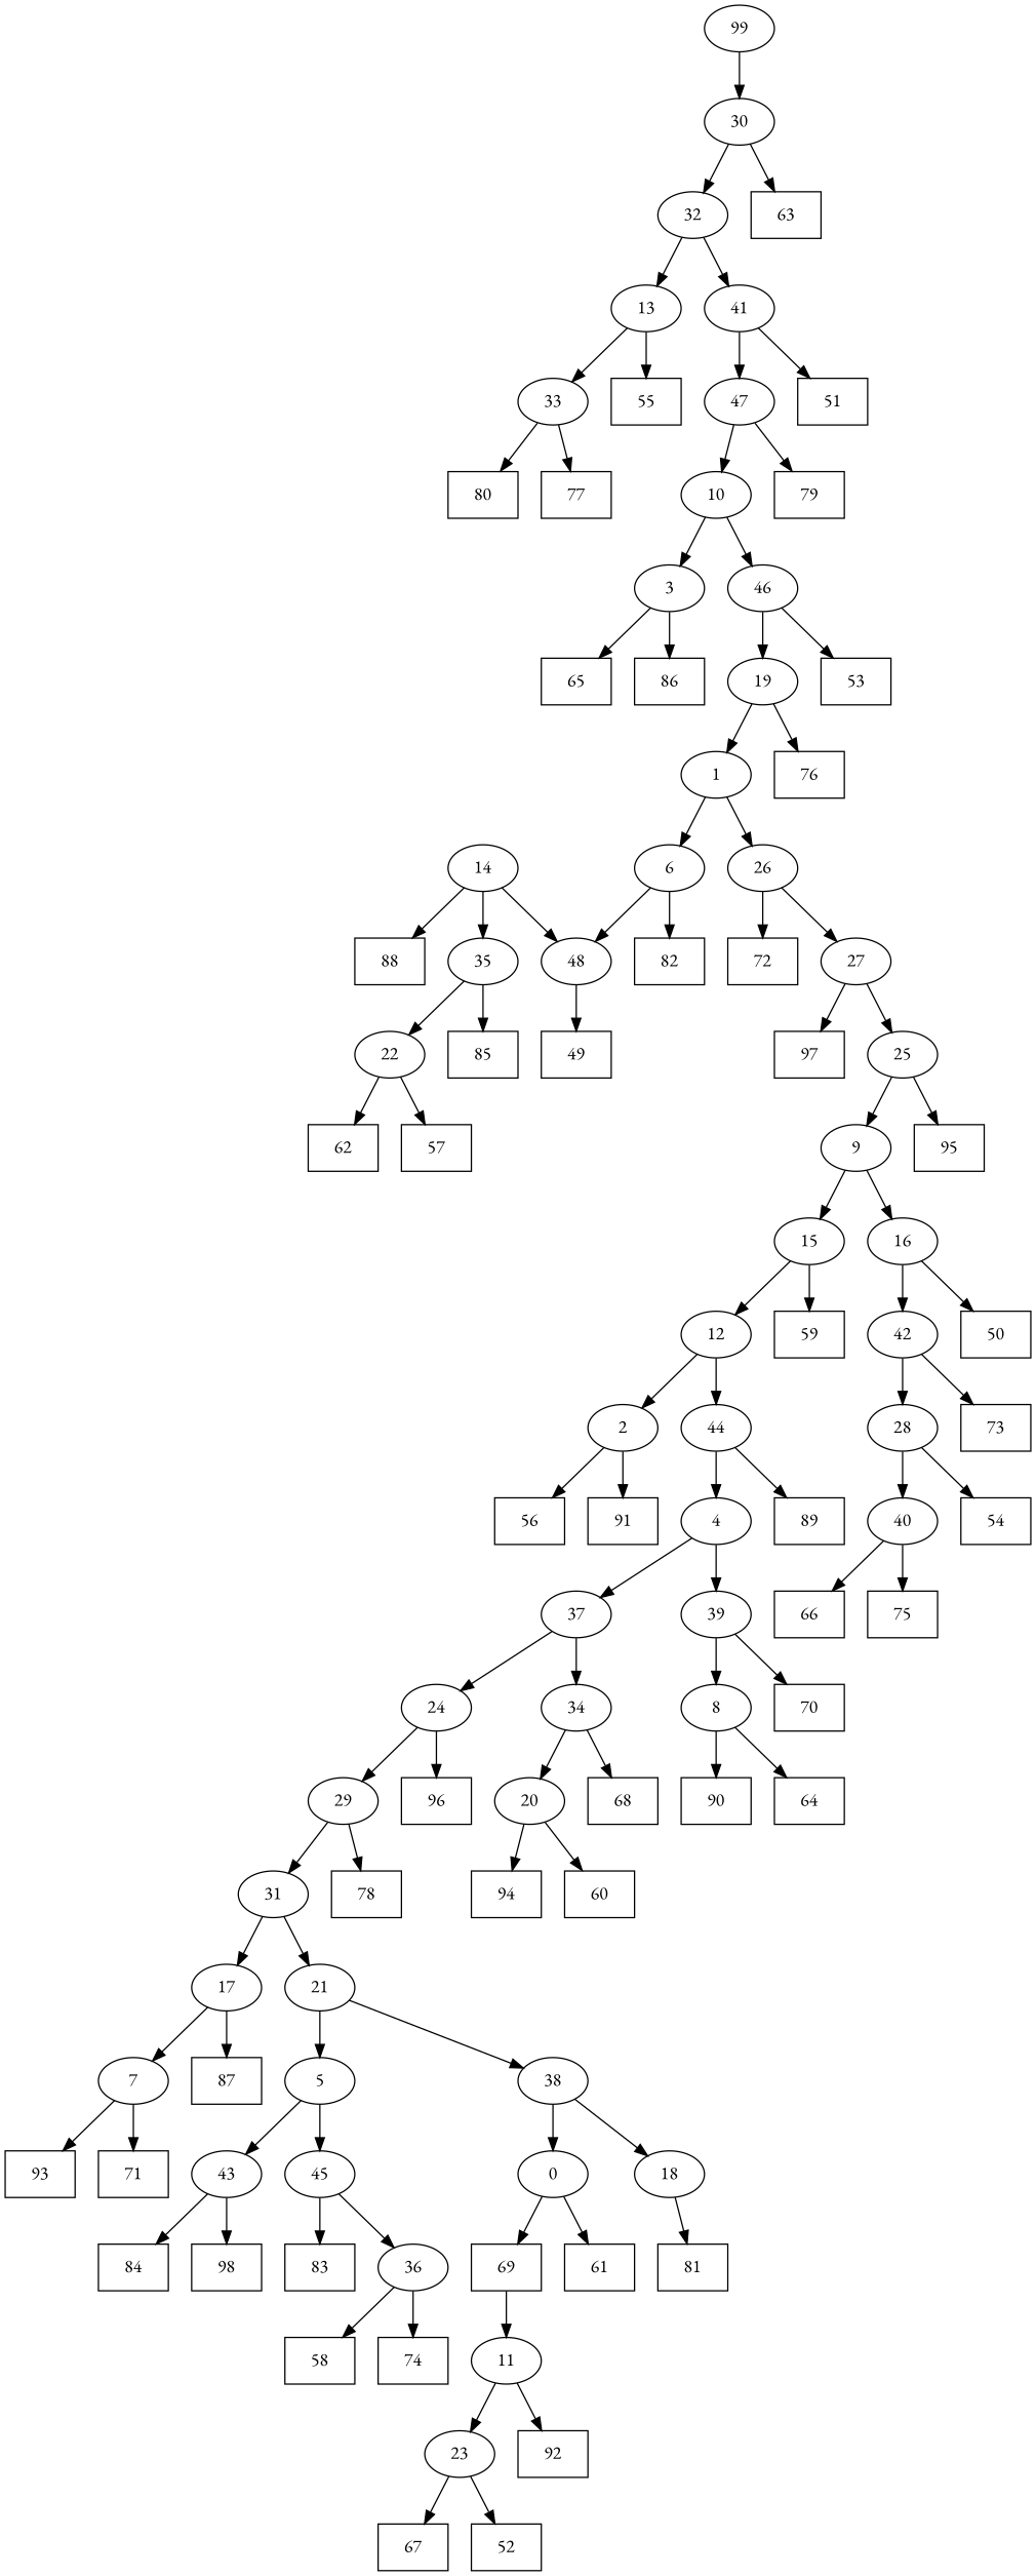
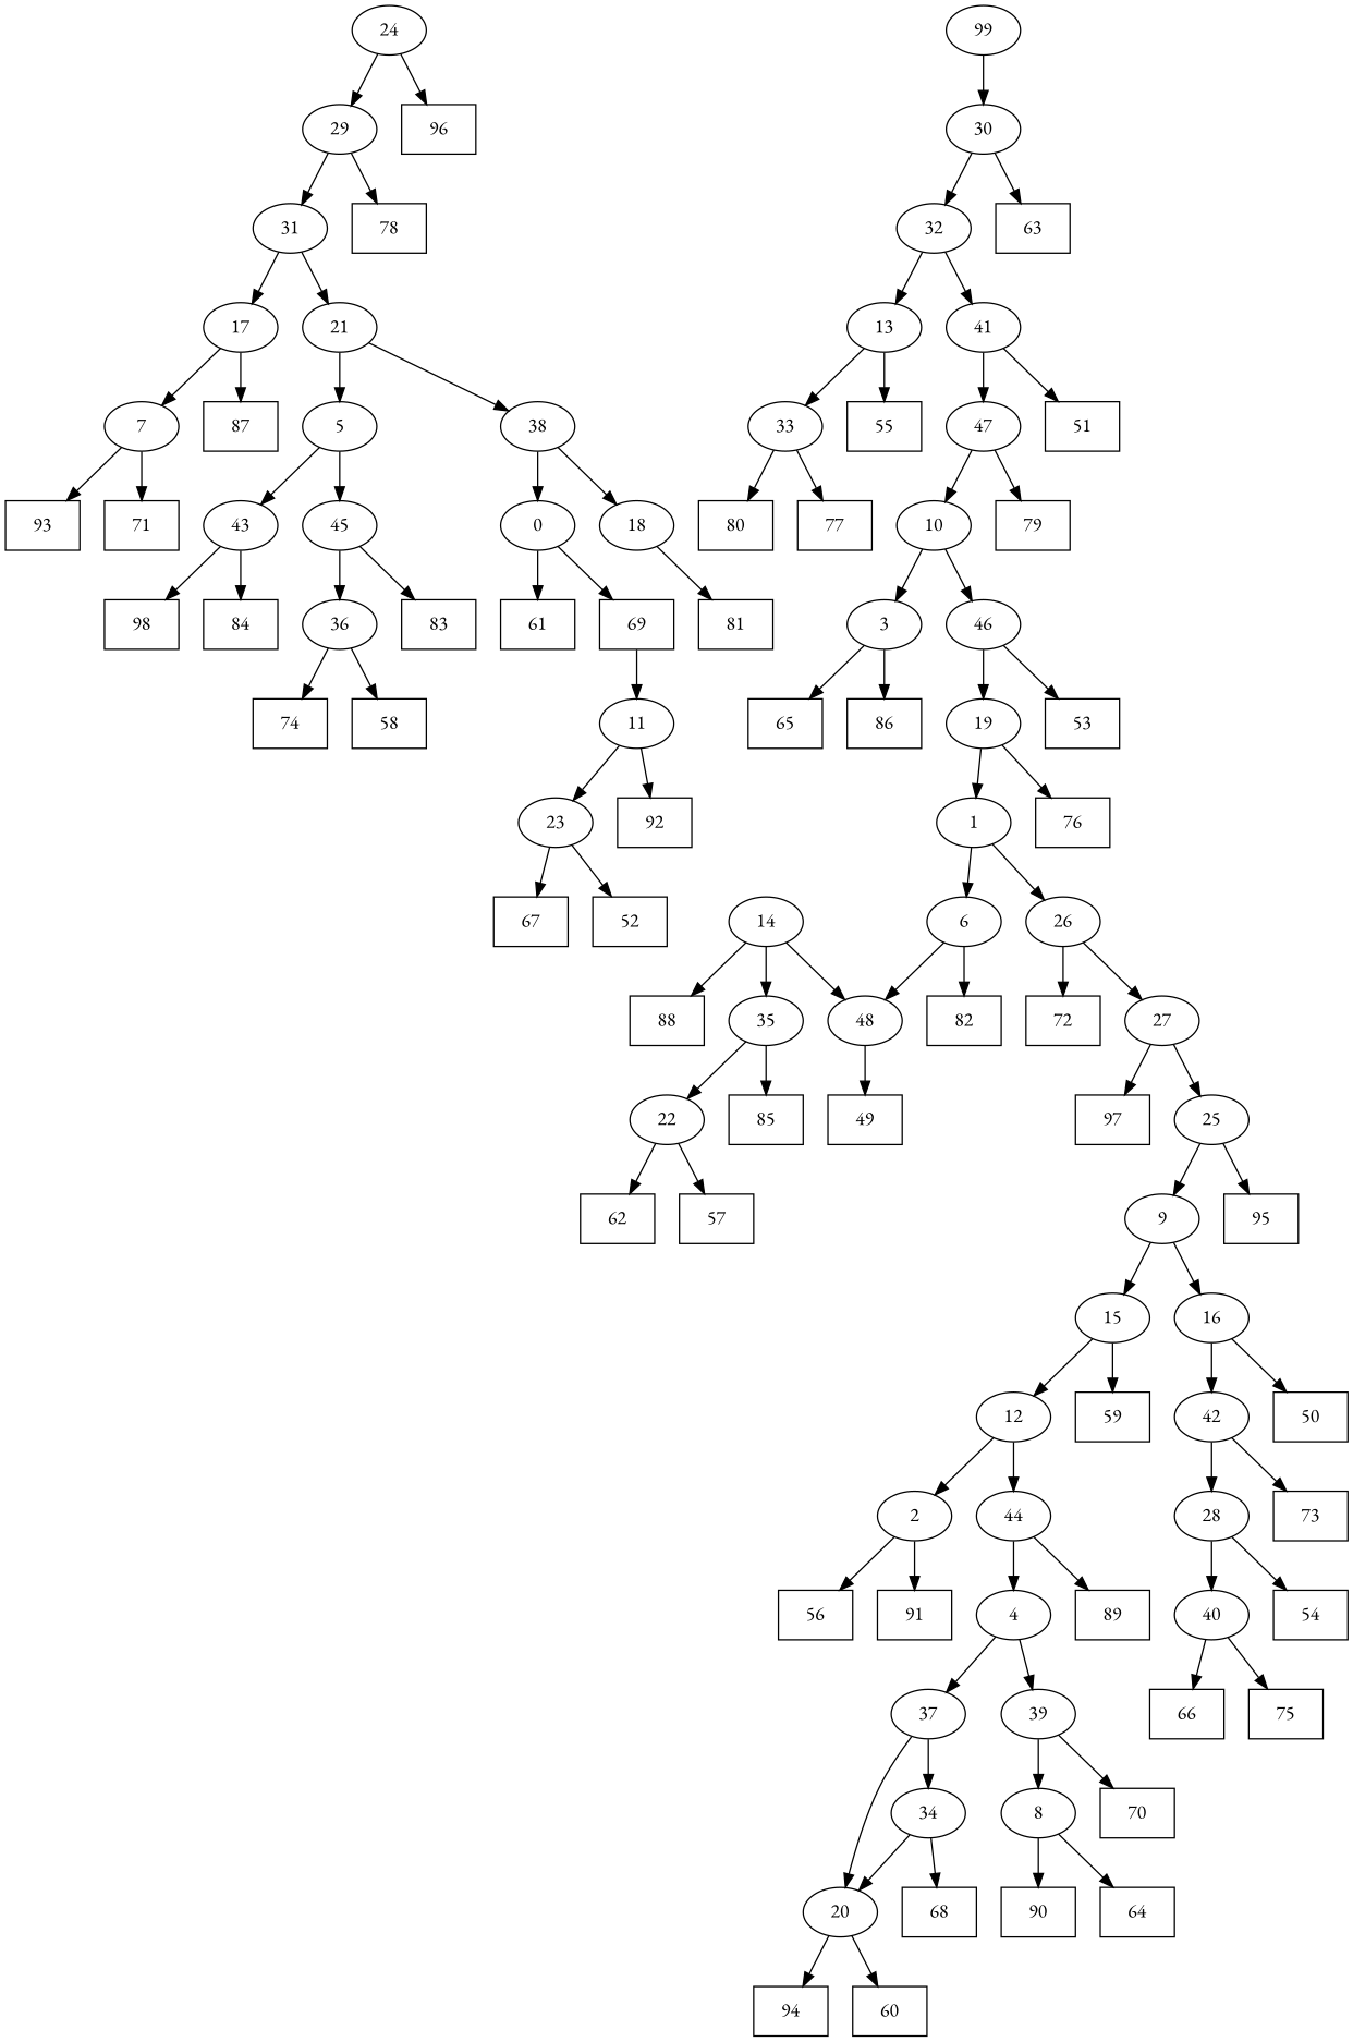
  digraph {
    fontname="EB Garamond"
    node [fontname="EB Garamond"]
    edge [fontname="EB Garamond"]
    n1 [label=0]
    n2 [label=61 shape=box]
    n3 [label=69 shape=box]
    n4 [label=11]
    n5 [label=1]
    n6 [label=6]
    n7 [label=26]
    n8 [label=48]
    n9 [label=82 shape=box]
    n10 [label=27]
    n11 [label=72 shape=box]
    n12 [label=2]
    n13 [label=56 shape=box]
    n14 [label=91 shape=box]
    n15 [label=3]
    n16 [label=65 shape=box]
    n17 [label=86 shape=box]
    n18 [label=4]
    n19 [label=37]
    n20 [label=39]
    n21 [label=24]
    n22 [label=34]
    n23 [label=8]
    n24 [label=70 shape=box]
    n25 [label=5]
    n26 [label=43]
    n27 [label=45]
    n28 [label=98 shape=box]
    n29 [label=84 shape=box]
    n30 [label=36]
    n31 [label=83 shape=box]
    n32 [label=49 shape=box]
    n33 [label=7]
    n34 [label=93 shape=box]
    n35 [label=71 shape=box]
    n36 [label=90 shape=box]
    n37 [label=64 shape=box]
    n38 [label=9]
    n39 [label=15]
    n40 [label=16]
    n41 [label=12]
    n42 [label=59 shape=box]
    n43 [label=42]
    n44 [label=50 shape=box]
    n45 [label=10]
    n46 [label=46]
    n47 [label=19]
    n48 [label=53 shape=box]
    n49 [label=23]
    n50 [label=92 shape=box]
    n51 [label=67 shape=box]
    n52 [label=52 shape=box]
    n53 [label=44]
    n54 [label=89 shape=box]
    n55 [label=13]
    n56 [label=33]
    n57 [label=55 shape=box]
    n58 [label=80 shape=box]
    n59 [label=77 shape=box]
    n60 [label=14]
    n61 [label=35]
    n62 [label=88 shape=box]
    n63 [label=22]
    n64 [label=85 shape=box]
    n65 [label=28]
    n66 [label=73 shape=box]
    n67 [label=17]
    n68 [label=87 shape=box]
    n69 [label=18]
    n70 [label=81 shape=box]
    n71 [label=76 shape=box]
    n72 [label=20]
    n73 [label=94 shape=box]
    n74 [label=60 shape=box]
    n75 [label=21]
    n76 [label=38]
    n77 [label=62 shape=box]
    n78 [label=57 shape=box]
    n79 [label=29]
    n80 [label=96 shape=box]
    n81 [label=31]
    n82 [label=78 shape=box]
    n83 [label=25]
    n84 [label=95 shape=box]
    n85 [label=97 shape=box]
    n86 [label=40]
    n87 [label=54 shape=box]
    n88 [label=66 shape=box]
    n89 [label=75 shape=box]
    n90 [label=30]
    n91 [label=32]
    n92 [label=63 shape=box]
    n93 [label=41]
    n94 [label=47]
    n95 [label=51 shape=box]
    n96 [label=68 shape=box]
    n97 [label=74 shape=box]
    n98 [label=58 shape=box]
    n99 [label=79 shape=box]
    n100 [label=99]
    n1 -> n2
    n1 -> n3
    n3 -> n4
    n4 -> n49
    n4 -> n50
    n5 -> n6
    n5 -> n7
    n6 -> n8
    n6 -> n9
    n7 -> n10
    n7 -> n11
    n8 -> n32
    n10 -> n83
    n10 -> n85
    n12 -> n13
    n12 -> n14
    n15 -> n16
    n15 -> n17
    n18 -> n19
    n18 -> n20
-   n19 -> n21
+   n19 -> n72
    n19 -> n22
    n20 -> n23
    n20 -> n24
    n21 -> n79
    n21 -> n80
    n22 -> n72
    n22 -> n96
    n23 -> n36
    n23 -> n37
    n25 -> n26
    n25 -> n27
    n26 -> n28
    n26 -> n29
    n27 -> n30
    n27 -> n31
    n30 -> n97
    n30 -> n98
    n33 -> n34
    n33 -> n35
    n38 -> n39
    n38 -> n40
    n39 -> n41
    n39 -> n42
    n40 -> n43
    n40 -> n44
    n41 -> n12
    n41 -> n53
    n43 -> n65
    n43 -> n66
    n45 -> n15
    n45 -> n46
    n46 -> n47
    n46 -> n48
    n47 -> n5
    n47 -> n71
    n49 -> n51
    n49 -> n52
    n53 -> n18
    n53 -> n54
    n55 -> n56
    n55 -> n57
    n56 -> n58
    n56 -> n59
    n60 -> n8
    n60 -> n61
    n60 -> n62
    n61 -> n63
    n61 -> n64
    n63 -> n77
    n63 -> n78
    n65 -> n86
    n65 -> n87
    n67 -> n33
    n67 -> n68
    n69 -> n70
    n72 -> n73
    n72 -> n74
    n75 -> n25
    n75 -> n76
    n76 -> n1
    n76 -> n69
    n79 -> n81
    n79 -> n82
    n81 -> n67
    n81 -> n75
    n83 -> n38
    n83 -> n84
    n86 -> n88
    n86 -> n89
    n90 -> n91
    n90 -> n92
    n91 -> n55
    n91 -> n93
    n93 -> n94
    n93 -> n95
    n94 -> n45
    n94 -> n99
    n100 -> n90
  }
